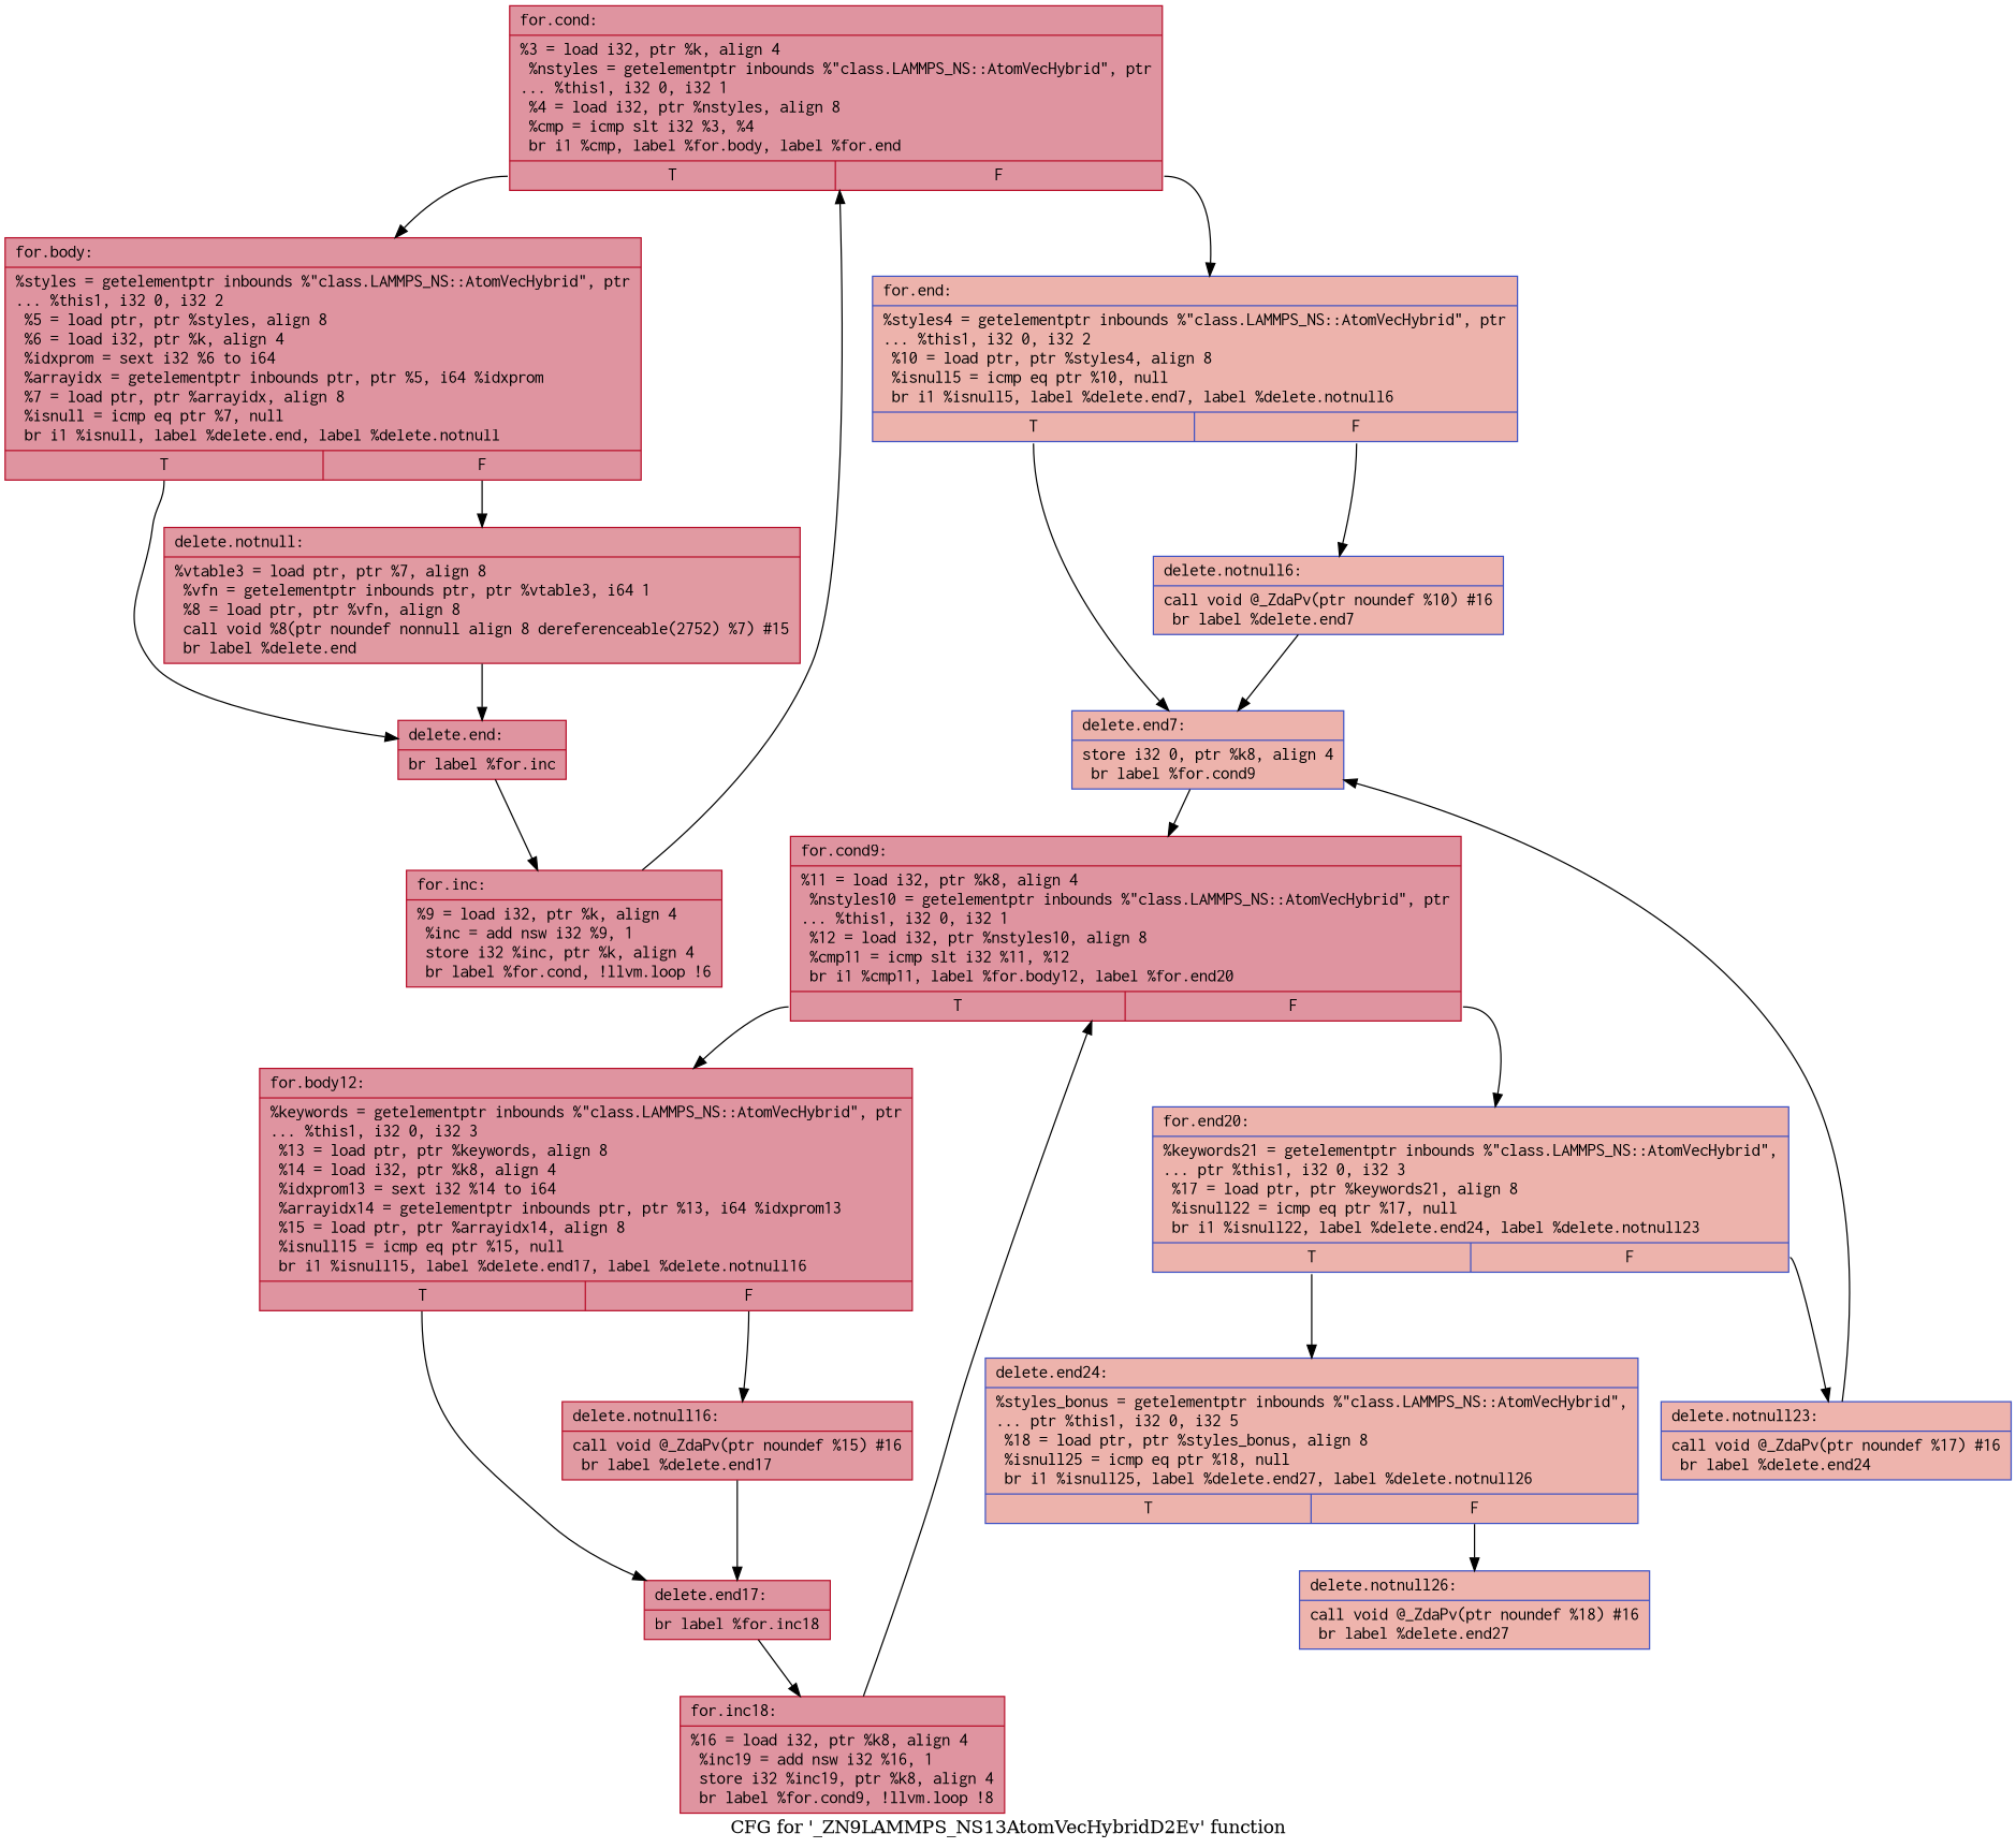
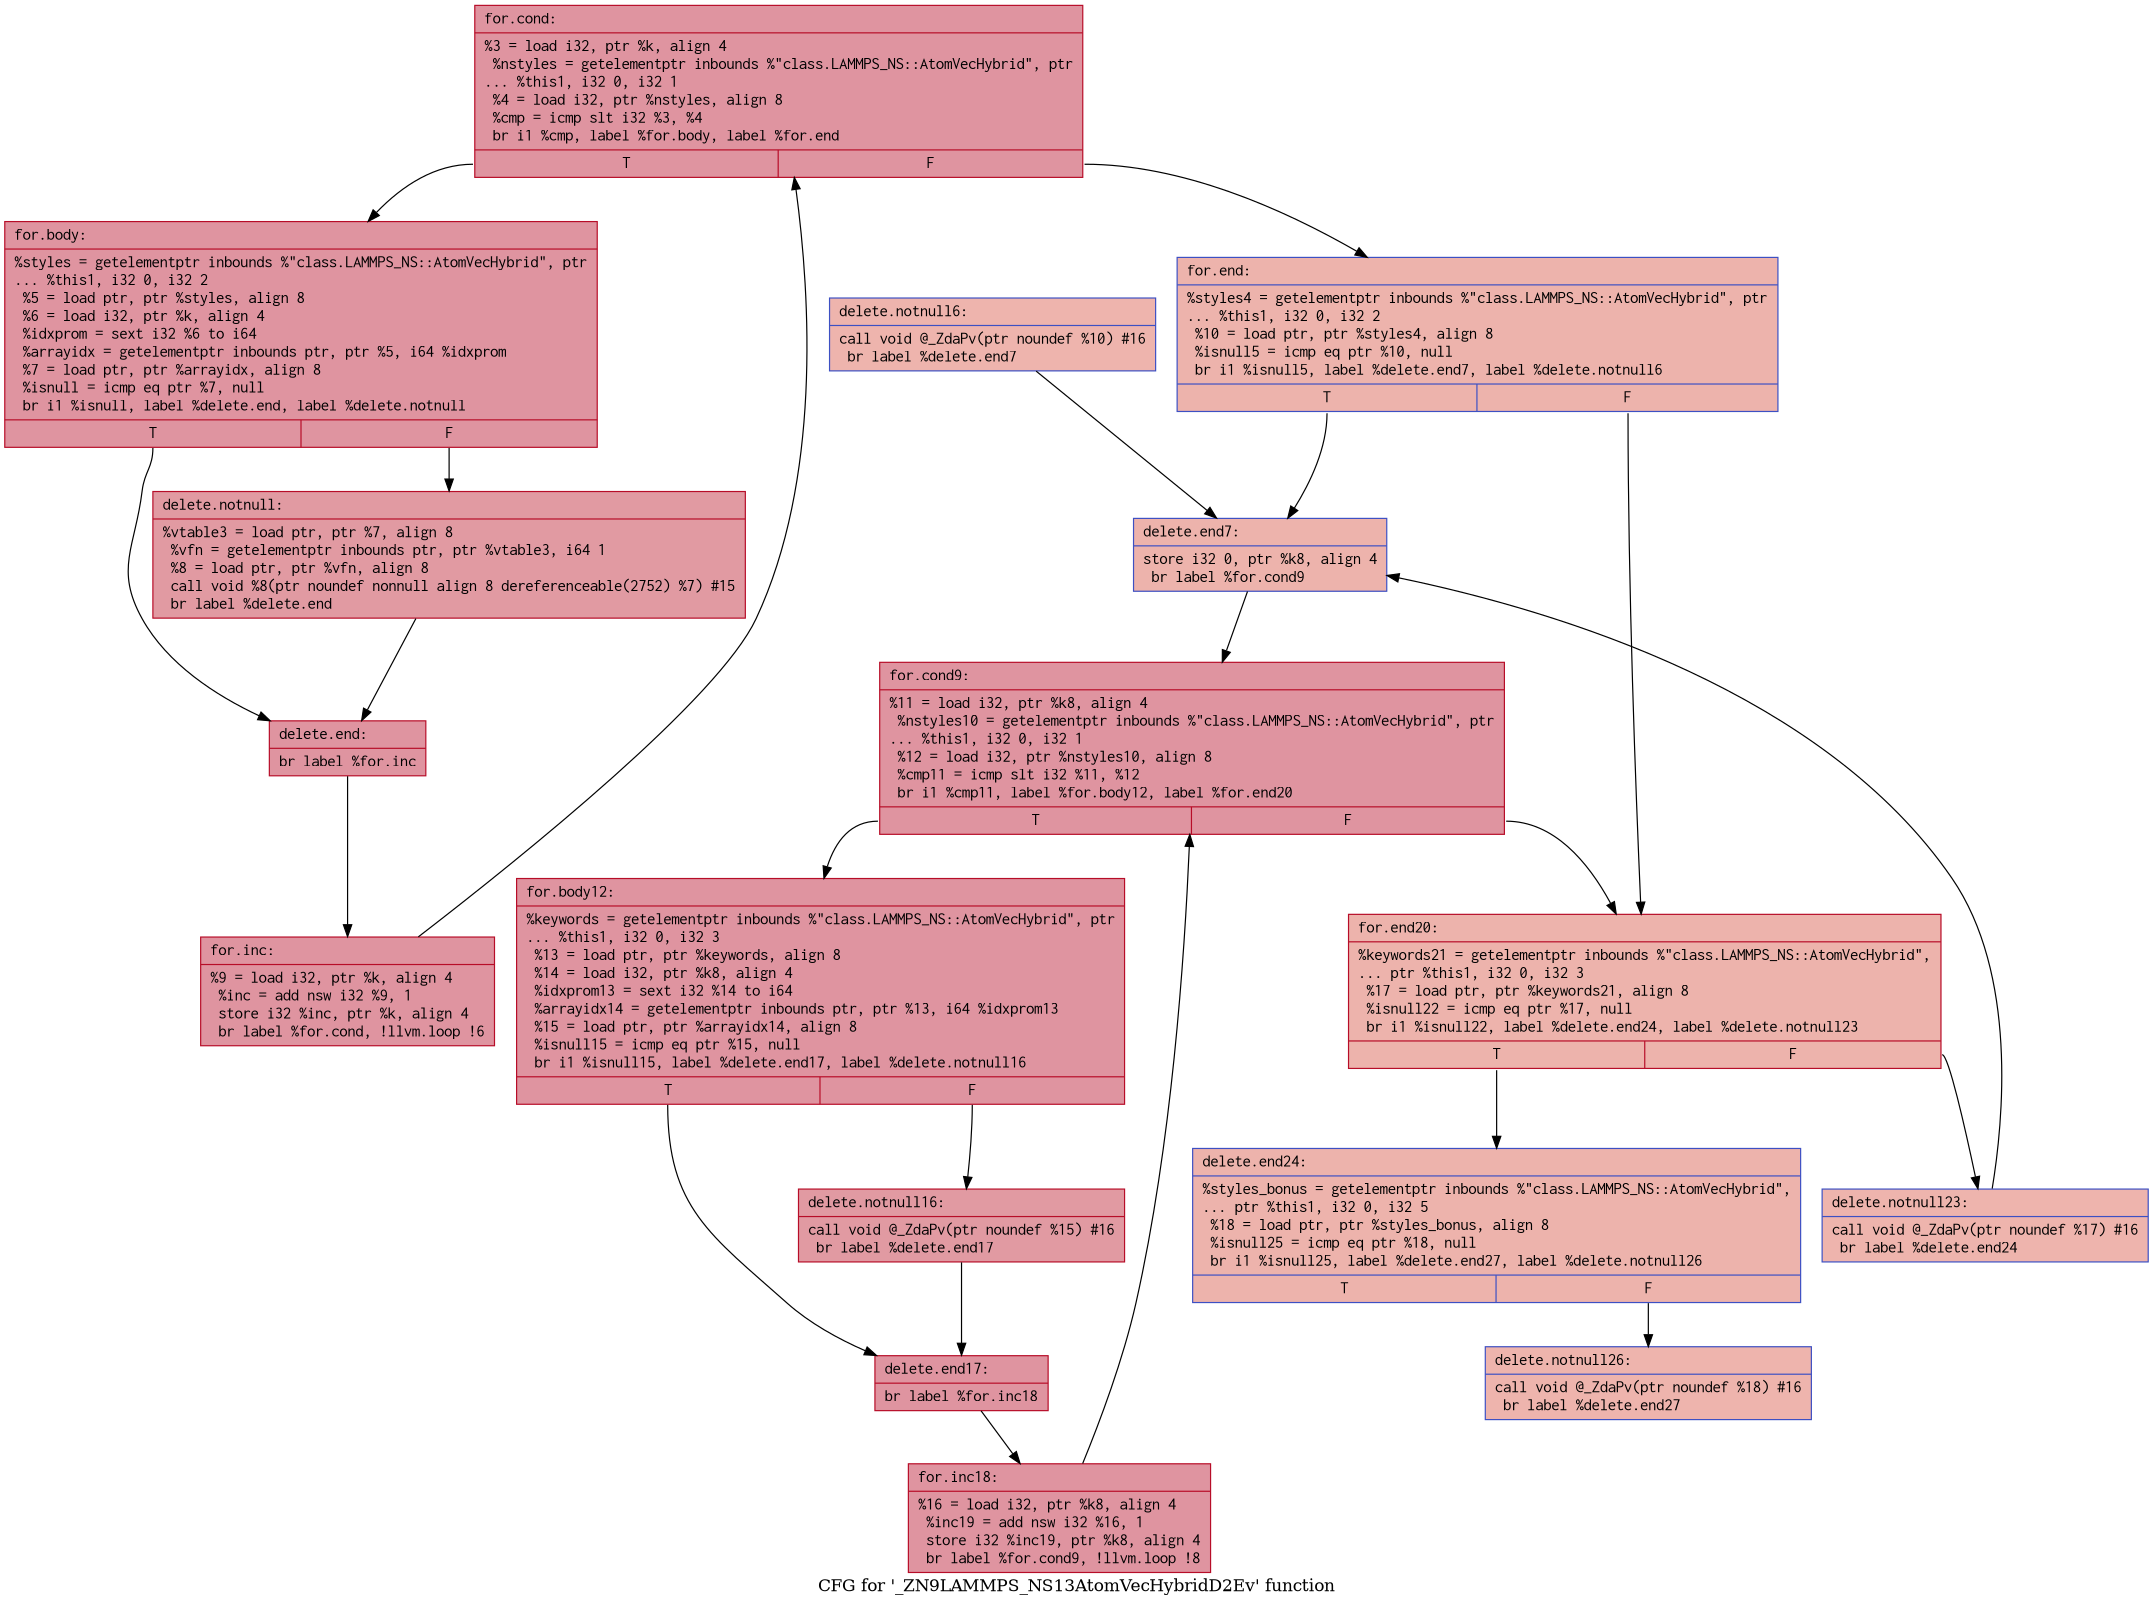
  digraph {
    label="CFG for '_ZN9LAMMPS_NS13AtomVecHybridD2Ev' function"
    node [color="#b70d28ff" fillcolor="#b70d2870" fontname=Courier shape=record style=filled]
    n1 [label="{for.cond:\l|  %3 = load i32, ptr %k, align 4\l  %nstyles = getelementptr inbounds %\"class.LAMMPS_NS::AtomVecHybrid\", ptr\l... %this1, i32 0, i32 1\l  %4 = load i32, ptr %nstyles, align 8\l  %cmp = icmp slt i32 %3, %4\l  br i1 %cmp, label %for.body, label %for.end\l|{<s0>T|<s1>F}}"]
    n2 [label="{for.body:\l|  %styles = getelementptr inbounds %\"class.LAMMPS_NS::AtomVecHybrid\", ptr\l... %this1, i32 0, i32 2\l  %5 = load ptr, ptr %styles, align 8\l  %6 = load i32, ptr %k, align 4\l  %idxprom = sext i32 %6 to i64\l  %arrayidx = getelementptr inbounds ptr, ptr %5, i64 %idxprom\l  %7 = load ptr, ptr %arrayidx, align 8\l  %isnull = icmp eq ptr %7, null\l  br i1 %isnull, label %delete.end, label %delete.notnull\l|{<s0>T|<s1>F}}"]
    n3 [color="#3d50c3ff" fillcolor="#d6524470" label="{for.end:\l|  %styles4 = getelementptr inbounds %\"class.LAMMPS_NS::AtomVecHybrid\", ptr\l... %this1, i32 0, i32 2\l  %10 = load ptr, ptr %styles4, align 8\l  %isnull5 = icmp eq ptr %10, null\l  br i1 %isnull5, label %delete.end7, label %delete.notnull6\l|{<s0>T|<s1>F}}"]
    n4 [label="{delete.end:\l|  br label %for.inc\l}"]
    n5 [fillcolor="#bb1b2c70" label="{delete.notnull:\l|  %vtable3 = load ptr, ptr %7, align 8\l  %vfn = getelementptr inbounds ptr, ptr %vtable3, i64 1\l  %8 = load ptr, ptr %vfn, align 8\l  call void %8(ptr noundef nonnull align 8 dereferenceable(2752) %7) #15\l  br label %delete.end\l}"]
    n6 [color="#3d50c3ff" fillcolor="#d6524470" label="{delete.end7:\l|  store i32 0, ptr %k8, align 4\l  br label %for.cond9\l}"]
    n7 [color="#3d50c3ff" fillcolor="#d8564670" label="{delete.notnull6:\l|  call void @_ZdaPv(ptr noundef %10) #16\l  br label %delete.end7\l}"]
    n8 [label="{for.inc:\l|  %9 = load i32, ptr %k, align 4\l  %inc = add nsw i32 %9, 1\l  store i32 %inc, ptr %k, align 4\l  br label %for.cond, !llvm.loop !6\l}"]
    n9 [label="{for.cond9:\l|  %11 = load i32, ptr %k8, align 4\l  %nstyles10 = getelementptr inbounds %\"class.LAMMPS_NS::AtomVecHybrid\", ptr\l... %this1, i32 0, i32 1\l  %12 = load i32, ptr %nstyles10, align 8\l  %cmp11 = icmp slt i32 %11, %12\l  br i1 %cmp11, label %for.body12, label %for.end20\l|{<s0>T|<s1>F}}"]
    n10 [label="{for.body12:\l|  %keywords = getelementptr inbounds %\"class.LAMMPS_NS::AtomVecHybrid\", ptr\l... %this1, i32 0, i32 3\l  %13 = load ptr, ptr %keywords, align 8\l  %14 = load i32, ptr %k8, align 4\l  %idxprom13 = sext i32 %14 to i64\l  %arrayidx14 = getelementptr inbounds ptr, ptr %13, i64 %idxprom13\l  %15 = load ptr, ptr %arrayidx14, align 8\l  %isnull15 = icmp eq ptr %15, null\l  br i1 %isnull15, label %delete.end17, label %delete.notnull16\l|{<s0>T|<s1>F}}"]
-   n11 [color="#3d50c3ff" fillcolor="#d6524470" label="{for.end20:\l|  %keywords21 = getelementptr inbounds %\"class.LAMMPS_NS::AtomVecHybrid\",\l... ptr %this1, i32 0, i32 3\l  %17 = load ptr, ptr %keywords21, align 8\l  %isnull22 = icmp eq ptr %17, null\l  br i1 %isnull22, label %delete.end24, label %delete.notnull23\l|{<s0>T|<s1>F}}"]
+   n11 [fillcolor="#d6524470" label="{for.end20:\l|  %keywords21 = getelementptr inbounds %\"class.LAMMPS_NS::AtomVecHybrid\",\l... ptr %this1, i32 0, i32 3\l  %17 = load ptr, ptr %keywords21, align 8\l  %isnull22 = icmp eq ptr %17, null\l  br i1 %isnull22, label %delete.end24, label %delete.notnull23\l|{<s0>T|<s1>F}}"]
    n12 [label="{delete.end17:\l|  br label %for.inc18\l}"]
    n13 [fillcolor="#bb1b2c70" label="{delete.notnull16:\l|  call void @_ZdaPv(ptr noundef %15) #16\l  br label %delete.end17\l}"]
    n14 [color="#3d50c3ff" fillcolor="#d6524470" label="{delete.end24:\l|  %styles_bonus = getelementptr inbounds %\"class.LAMMPS_NS::AtomVecHybrid\",\l... ptr %this1, i32 0, i32 5\l  %18 = load ptr, ptr %styles_bonus, align 8\l  %isnull25 = icmp eq ptr %18, null\l  br i1 %isnull25, label %delete.end27, label %delete.notnull26\l|{<s0>T|<s1>F}}"]
    n15 [color="#3d50c3ff" fillcolor="#d8564670" label="{delete.notnull23:\l|  call void @_ZdaPv(ptr noundef %17) #16\l  br label %delete.end24\l}"]
    n16 [label="{for.inc18:\l|  %16 = load i32, ptr %k8, align 4\l  %inc19 = add nsw i32 %16, 1\l  store i32 %inc19, ptr %k8, align 4\l  br label %for.cond9, !llvm.loop !8\l}"]
    n17 [color="#3d50c3ff" fillcolor="#d8564670" label="{delete.notnull26:\l|  call void @_ZdaPv(ptr noundef %18) #16\l  br label %delete.end27\l}"]
    n1 -> n2 [tailport=s0]
    n1 -> n3 [tailport=s1]
    n2 -> n4 [tailport=s0]
    n2 -> n5 [tailport=s1]
    n3 -> n6 [tailport=s0]
-   n3 -> n7 [tailport=s1]
+   n3 -> n11 [tailport=s1]
    n4 -> n8
    n5 -> n4
    n6 -> n9
    n7 -> n6
    n8 -> n1
    n9 -> n10 [tailport=s0]
    n9 -> n11 [tailport=s1]
    n10 -> n12 [tailport=s0]
    n10 -> n13 [tailport=s1]
    n11 -> n14 [tailport=s0]
    n11 -> n15 [tailport=s1]
    n12 -> n16
    n13 -> n12
    n14 -> n17 [tailport=s1]
    n15 -> n6
    n16 -> n9
  }
